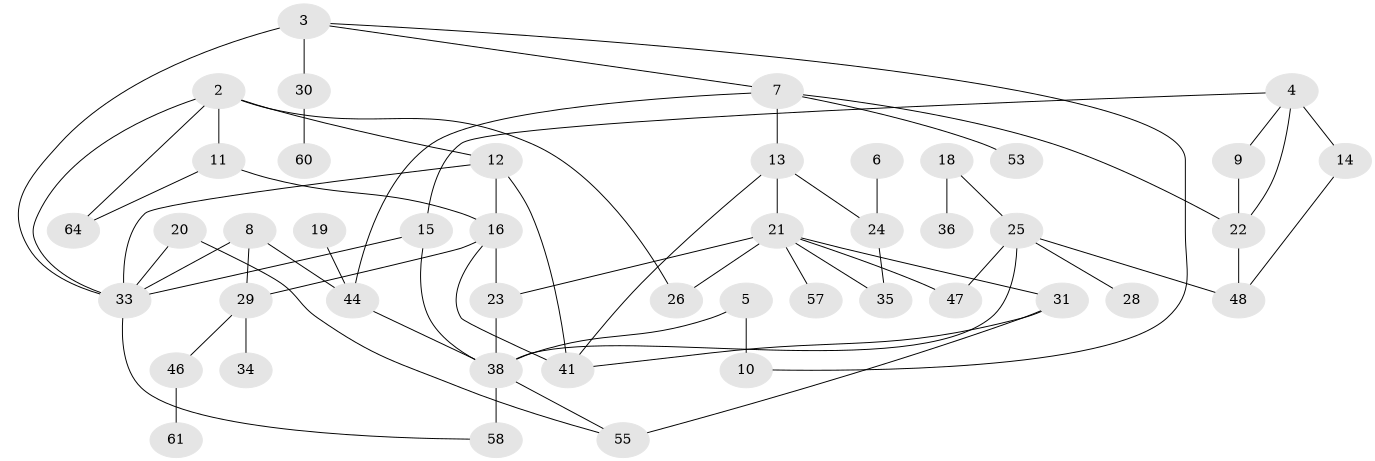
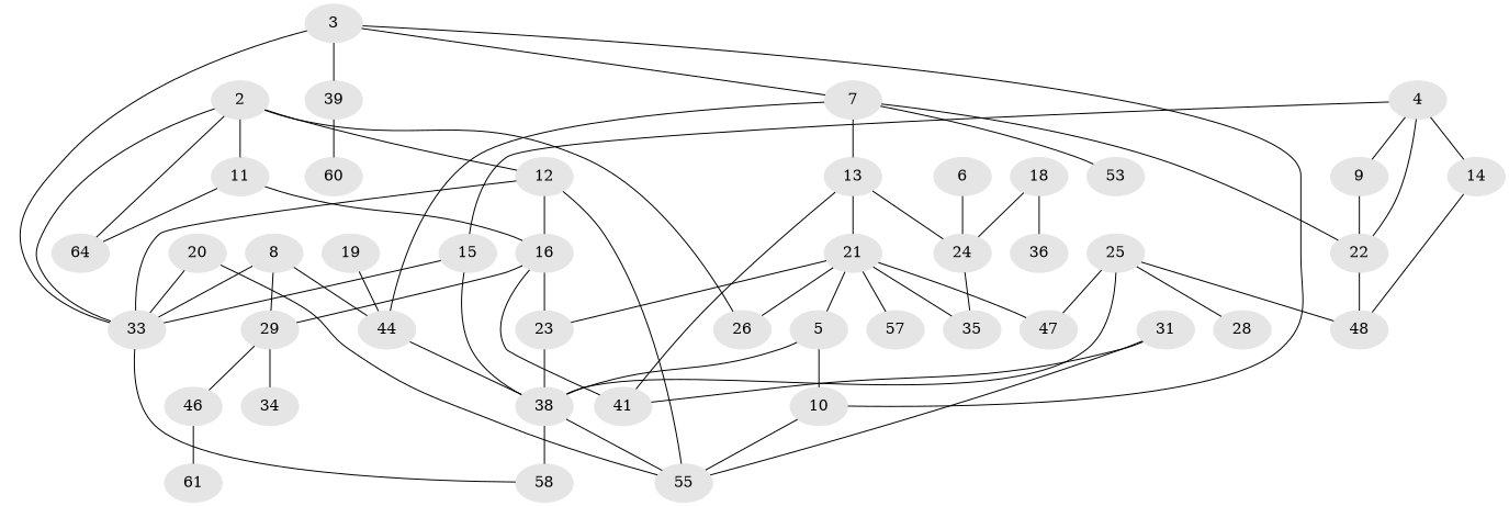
  graph {
    node [color=gray90 style=filled]
    edge [weight=1.0]
    2
    11
    12
    26
    33
    64
    16
    n8 [label=55]
    58
    3
    7
    10
-   30
+   30 [label=39]
    22
    13
    44
    53
    60
    4
    9
    14
    15
    48
    38
    5
    6
    24
    35
    21
    41
    8
    29
    34
    46
    19
    23
    31
    47
    57
    18
    36
    20
    25
    28
    61
    2 -- 11
    2 -- 12
    2 -- 26
    2 -- 33
    2 -- 64
    11 -- 64
    11 -- 16
    12 -- 33
    12 -- 16
-   12 -- 41
+   12 -- n8
    33 -- 58
    16 -- 41
    16 -- 29
    16 -- 23
    3 -- 33 [weight=2.0]
    3 -- 7
    3 -- 10
    3 -- 30
    7 -- 22
    7 -- 13
    7 -- 44
    7 -- 53
+   10 -- n8
    30 -- 60
    22 -- 48
    13 -- 24
    13 -- 21 [weight=2.0]
    13 -- 41
    44 -- 38
    4 -- 22
    4 -- 9
    4 -- 14 [weight=2.0]
    4 -- 15
    9 -- 22
    14 -- 48
    15 -- 33
    15 -- 38
    38 -- n8
    38 -- 58 [weight=2.0]
    5 -- 10
    5 -- 38
    6 -- 24
    24 -- 35 [weight=2.0]
    21 -- 26 [weight=2.0]
    21 -- 35
    21 -- 23
-   21 -- 31
+   21 -- 5
    21 -- 47
    21 -- 57
    8 -- 33
    8 -- 44
    8 -- 29 [weight=3.0]
    29 -- 34
    29 -- 46
    46 -- 61
    19 -- 44
    23 -- 38
    31 -- n8
    31 -- 41
-   18 -- 25
+   18 -- 24
    18 -- 36
    20 -- 33
    20 -- n8
    25 -- 48
    25 -- 38
    25 -- 47
    25 -- 28
  }
